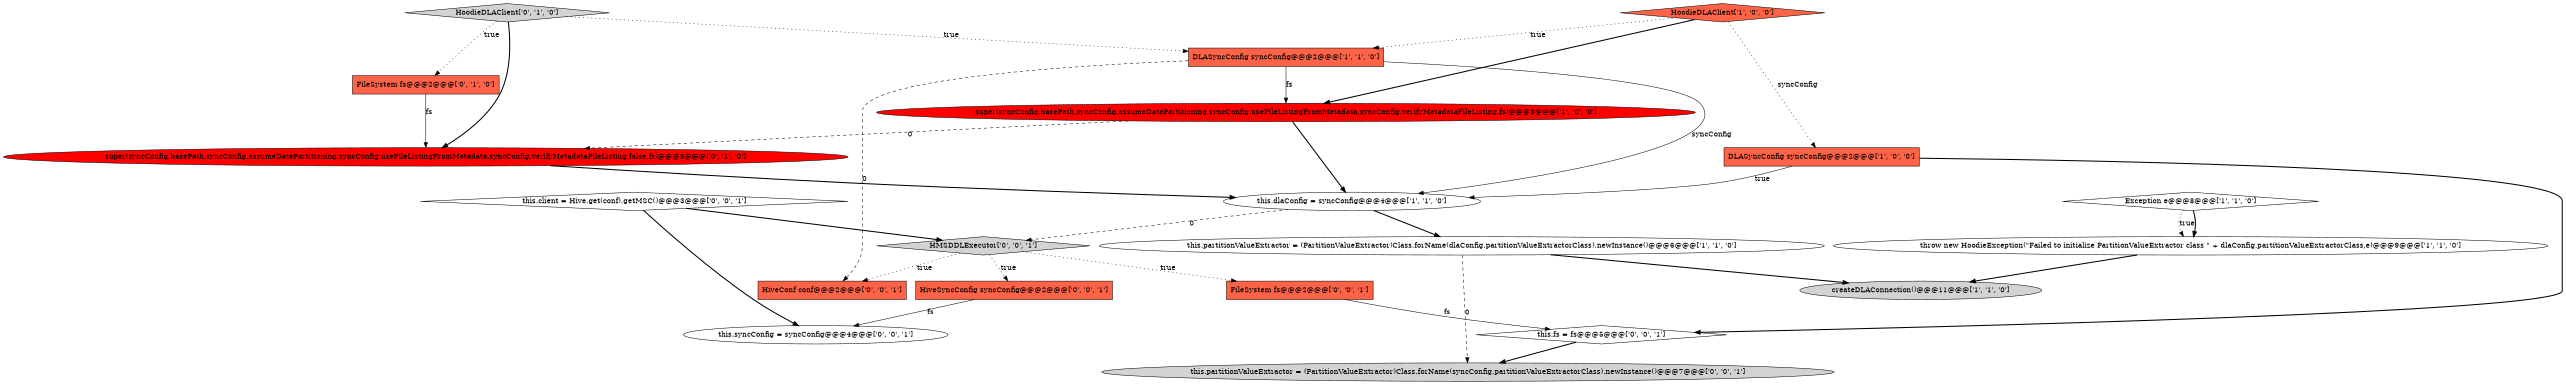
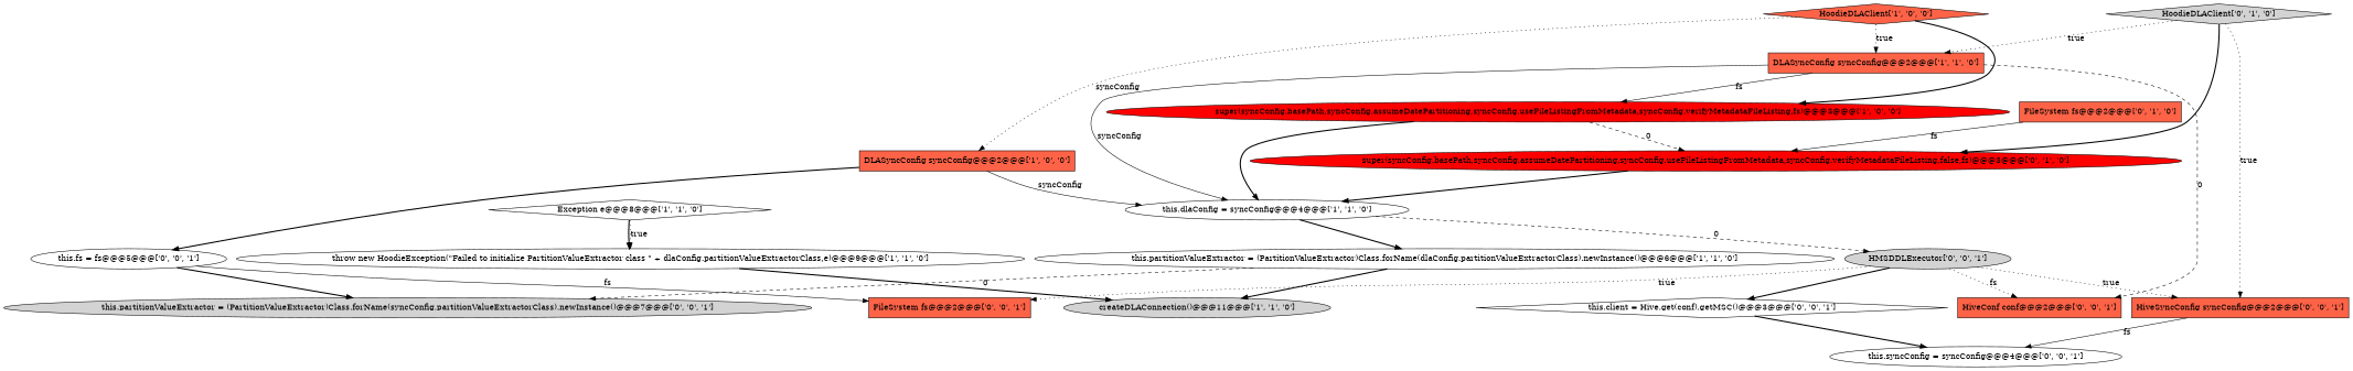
  digraph {
    node [fillcolor=tomato shape=ellipse style=filled]
    edge [style=bold]
    n1 [label="HiveSyncConfig syncConfig@@@2@@@['0', '0', '1']" shape=box]
    n2 [fillcolor=white label="this.syncConfig = syncConfig@@@4@@@['0', '0', '1']"]
    n3 [fillcolor=white label="this.dlaConfig = syncConfig@@@4@@@['1', '1', '0']"]
    n4 [fillcolor=white label="this.partitionValueExtractor = (PartitionValueExtractor)Class.forName(dlaConfig.partitionValueExtractorClass).newInstance()@@@6@@@['1', '1', '0']"]
-   n5 [fillcolor=lightgray label="HMSDDLExecutor['0', '0', '1']" shape=diamond]
+   n5 [fillcolor=lightgray label="HMSDDLExecutor['0', '0', '1']"]
    n6 [fillcolor=lightgray label="createDLAConnection()@@@11@@@['1', '1', '0']"]
    n7 [fillcolor=lightgray label="this.partitionValueExtractor = (PartitionValueExtractor)Class.forName(syncConfig.partitionValueExtractorClass).newInstance()@@@7@@@['0', '0', '1']"]
    n8 [fillcolor=red label="super(syncConfig.basePath,syncConfig.assumeDatePartitioning,syncConfig.useFileListingFromMetadata,syncConfig.verifyMetadataFileListing,fs)@@@3@@@['1', '0', '0']"]
    n9 [fillcolor=red label="super(syncConfig.basePath,syncConfig.assumeDatePartitioning,syncConfig.useFileListingFromMetadata,syncConfig.verifyMetadataFileListing,false,fs)@@@3@@@['0', '1', '0']"]
    n10 [label="DLASyncConfig syncConfig@@@2@@@['1', '0', '0']" shape=box]
-   n11 [fillcolor=white label="this.fs = fs@@@5@@@['0', '0', '1']" shape=diamond]
+   n11 [fillcolor=white label="this.fs = fs@@@5@@@['0', '0', '1']"]
    n12 [fillcolor=lightgray label="HoodieDLAClient['0', '1', '0']" shape=diamond]
    n13 [label="DLASyncConfig syncConfig@@@2@@@['1', '1', '0']" shape=box]
    n14 [label="FileSystem fs@@@2@@@['0', '1', '0']" shape=box]
    n15 [label="HiveConf conf@@@2@@@['0', '0', '1']" shape=box]
    n16 [label="HoodieDLAClient['1', '0', '0']" shape=diamond]
    n17 [fillcolor=white label="throw new HoodieException(\"Failed to initialize PartitionValueExtractor class \" + dlaConfig.partitionValueExtractorClass,e)@@@9@@@['1', '1', '0']"]
    n18 [fillcolor=white label="Exception e@@@8@@@['1', '1', '0']" shape=diamond]
    n19 [fillcolor=white label="this.client = Hive.get(conf).getMSC()@@@3@@@['0', '0', '1']" shape=diamond]
    n20 [label="FileSystem fs@@@2@@@['0', '0', '1']" shape=box]
    n1 -> n2 [label=fs style=solid]
    n3 -> n4
    n3 -> n5 [label=0 style=dashed]
    n4 -> n6
    n4 -> n7 [label=0 style=dashed]
    n5 -> n1 [label=true style=dotted]
-   n5 -> n15 [label=true style=dotted]
-   n19 -> n5
+   n5 -> n15 [label=fs style=dotted]
+   n5 -> n19
    n5 -> n20 [label=true style=dotted]
    n8 -> n3
    n8 -> n9 [label=0 style=dashed]
    n9 -> n3
-   n10 -> n3 [label=true style=solid]
+   n10 -> n3 [label=syncConfig style=solid]
    n10 -> n11
    n11 -> n7
    n12 -> n9
    n12 -> n13 [label=true style=dotted]
-   n12 -> n14 [label=true style=dotted]
+   n12 -> n1 [label=true style=dotted]
    n13 -> n3 [label=syncConfig style=solid]
    n13 -> n8 [label=fs style=solid]
    n13 -> n15 [label=0 style=dashed]
    n14 -> n9 [label=fs style=solid]
    n16 -> n8
    n16 -> n10 [label=syncConfig style=dotted]
    n16 -> n13 [label=true style=dotted]
    n17 -> n6
    n18 -> n17 [label=true style=dotted]
    n18 -> n17
    n19 -> n2
-   n20 -> n11 [label=fs style=solid]
+   n11 -> n20 [label=fs style=solid]
  }
